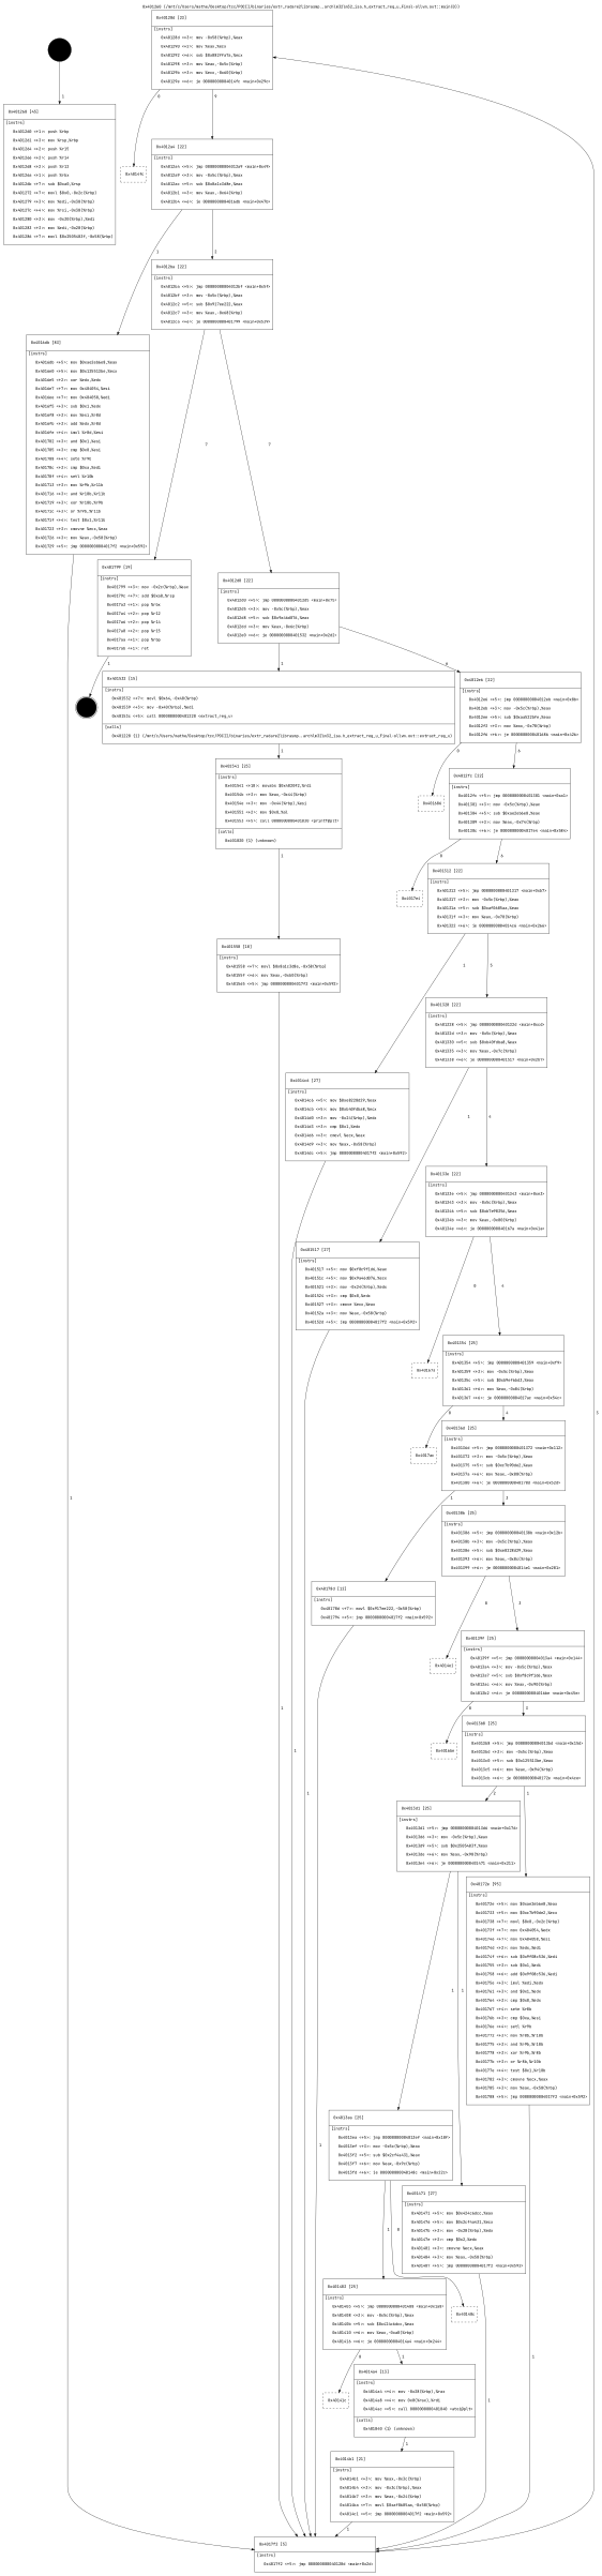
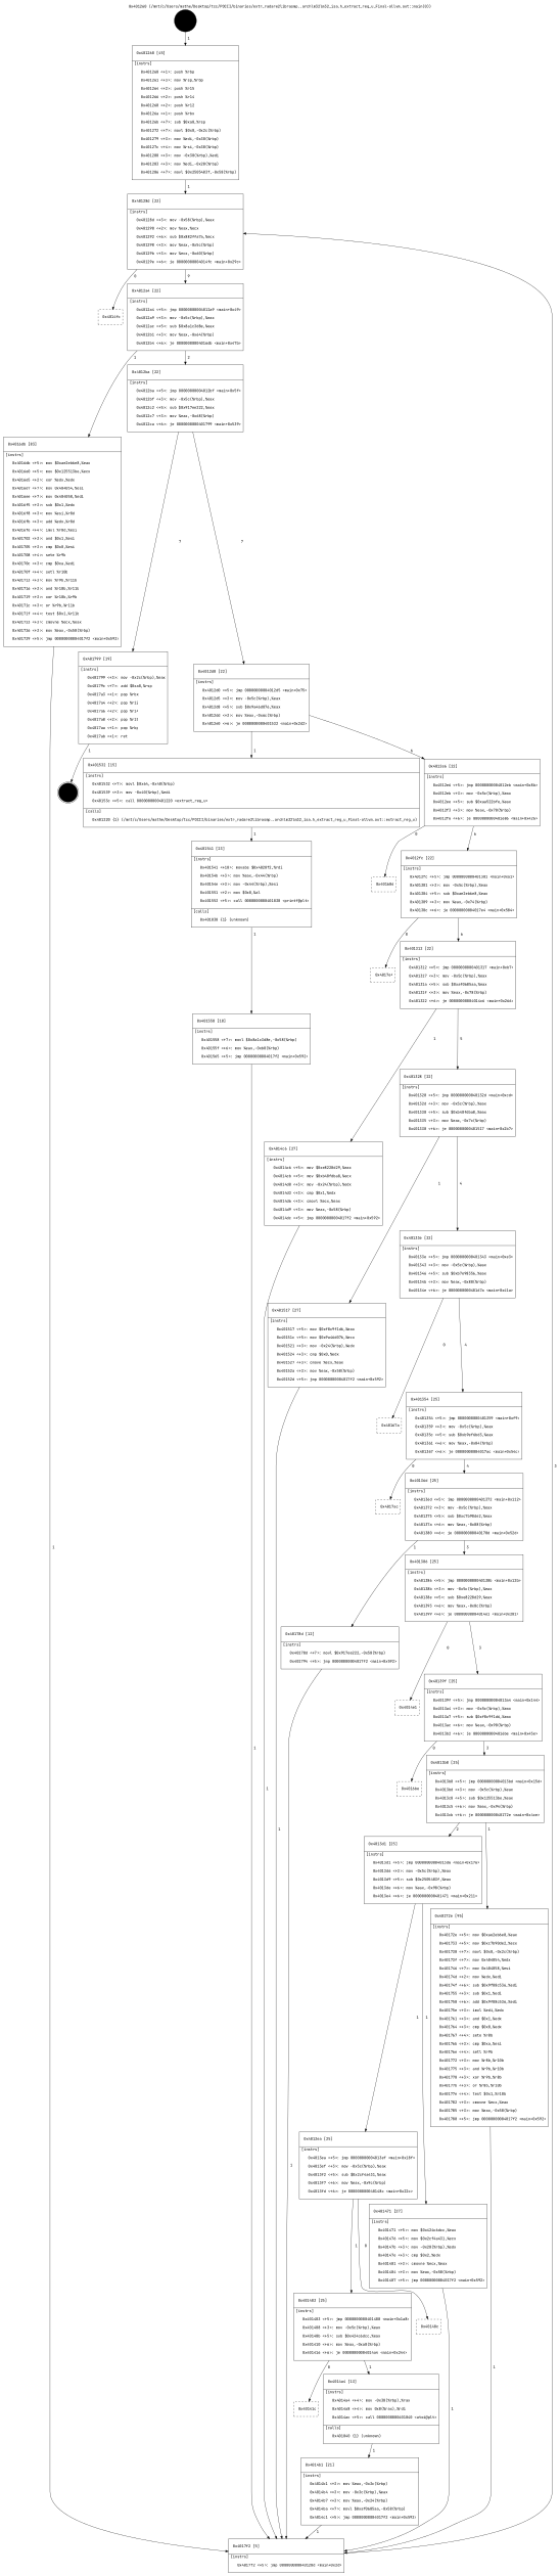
  digraph {
    fontname="JetBrains Mono"
    label="0x401260 (/mnt/c/Users/mathe/Desktop/tcc/POCII/binaries/extr_radare2librasmp..archlm32lm32_isa.h_extract_reg_u_Final-ollvm.out::main(0))"
    labelloc=t
    node [fontname="JetBrains Mono" shape=record]
    edge [fontname="JetBrains Mono"]
    Entry [fillcolor=black height=0.3 shape=circle style=filled width=0.3]
    n2 [label="{\n     0x401260 [45]\l\n     | [instrs]\l\n     &nbsp;&nbsp;0x401260 \<+1\>: push %rbp\l\n     &nbsp;&nbsp;0x401261 \<+3\>: mov %rsp,%rbp\l\n     &nbsp;&nbsp;0x401264 \<+2\>: push %r15\l\n     &nbsp;&nbsp;0x401266 \<+2\>: push %r14\l\n     &nbsp;&nbsp;0x401268 \<+2\>: push %r12\l\n     &nbsp;&nbsp;0x40126a \<+1\>: push %rbx\l\n     &nbsp;&nbsp;0x40126b \<+7\>: sub $0xa0,%rsp\l\n     &nbsp;&nbsp;0x401272 \<+7\>: movl $0x0,-0x2c(%rbp)\l\n     &nbsp;&nbsp;0x401279 \<+3\>: mov %edi,-0x30(%rbp)\l\n     &nbsp;&nbsp;0x40127c \<+4\>: mov %rsi,-0x38(%rbp)\l\n     &nbsp;&nbsp;0x401280 \<+3\>: mov -0x30(%rbp),%edi\l\n     &nbsp;&nbsp;0x401283 \<+3\>: mov %edi,-0x28(%rbp)\l\n     &nbsp;&nbsp;0x401286 \<+7\>: movl $0x2505483f,-0x58(%rbp)\l\n  }"]
    n3 [label="{\n     0x40128d [23]\l\n     | [instrs]\l\n     &nbsp;&nbsp;0x40128d \<+3\>: mov -0x58(%rbp),%eax\l\n     &nbsp;&nbsp;0x401290 \<+2\>: mov %eax,%ecx\l\n     &nbsp;&nbsp;0x401292 \<+6\>: sub $0x882ffa7a,%ecx\l\n     &nbsp;&nbsp;0x401298 \<+3\>: mov %eax,-0x5c(%rbp)\l\n     &nbsp;&nbsp;0x40129b \<+3\>: mov %ecx,-0x60(%rbp)\l\n     &nbsp;&nbsp;0x40129e \<+6\>: je 00000000004014fc \<main+0x29c\>\l\n  }"]
    n4 [label="{\n     0x4014fc\l\n  }" style=dashed]
    n5 [label="{\n     0x4012a4 [22]\l\n     | [instrs]\l\n     &nbsp;&nbsp;0x4012a4 \<+5\>: jmp 00000000004012a9 \<main+0x49\>\l\n     &nbsp;&nbsp;0x4012a9 \<+3\>: mov -0x5c(%rbp),%eax\l\n     &nbsp;&nbsp;0x4012ac \<+5\>: sub $0x8a1c3d8e,%eax\l\n     &nbsp;&nbsp;0x4012b1 \<+3\>: mov %eax,-0x64(%rbp)\l\n     &nbsp;&nbsp;0x4012b4 \<+6\>: je 00000000004016db \<main+0x47b\>\l\n  }"]
    n6 [label="{\n     0x4016db [83]\l\n     | [instrs]\l\n     &nbsp;&nbsp;0x4016db \<+5\>: mov $0xae2eb6e8,%eax\l\n     &nbsp;&nbsp;0x4016e0 \<+5\>: mov $0x125513be,%ecx\l\n     &nbsp;&nbsp;0x4016e5 \<+2\>: xor %edx,%edx\l\n     &nbsp;&nbsp;0x4016e7 \<+7\>: mov 0x404054,%esi\l\n     &nbsp;&nbsp;0x4016ee \<+7\>: mov 0x404058,%edi\l\n     &nbsp;&nbsp;0x4016f5 \<+3\>: sub $0x1,%edx\l\n     &nbsp;&nbsp;0x4016f8 \<+3\>: mov %esi,%r8d\l\n     &nbsp;&nbsp;0x4016fb \<+3\>: add %edx,%r8d\l\n     &nbsp;&nbsp;0x4016fe \<+4\>: imul %r8d,%esi\l\n     &nbsp;&nbsp;0x401702 \<+3\>: and $0x1,%esi\l\n     &nbsp;&nbsp;0x401705 \<+3\>: cmp $0x0,%esi\l\n     &nbsp;&nbsp;0x401708 \<+4\>: sete %r9b\l\n     &nbsp;&nbsp;0x40170c \<+3\>: cmp $0xa,%edi\l\n     &nbsp;&nbsp;0x40170f \<+4\>: setl %r10b\l\n     &nbsp;&nbsp;0x401713 \<+3\>: mov %r9b,%r11b\l\n     &nbsp;&nbsp;0x401716 \<+3\>: and %r10b,%r11b\l\n     &nbsp;&nbsp;0x401719 \<+3\>: xor %r10b,%r9b\l\n     &nbsp;&nbsp;0x40171c \<+3\>: or %r9b,%r11b\l\n     &nbsp;&nbsp;0x40171f \<+4\>: test $0x1,%r11b\l\n     &nbsp;&nbsp;0x401723 \<+3\>: cmovne %ecx,%eax\l\n     &nbsp;&nbsp;0x401726 \<+3\>: mov %eax,-0x58(%rbp)\l\n     &nbsp;&nbsp;0x401729 \<+5\>: jmp 00000000004017f2 \<main+0x592\>\l\n  }"]
    n7 [label="{\n     0x4012ba [22]\l\n     | [instrs]\l\n     &nbsp;&nbsp;0x4012ba \<+5\>: jmp 00000000004012bf \<main+0x5f\>\l\n     &nbsp;&nbsp;0x4012bf \<+3\>: mov -0x5c(%rbp),%eax\l\n     &nbsp;&nbsp;0x4012c2 \<+5\>: sub $0x917ee222,%eax\l\n     &nbsp;&nbsp;0x4012c7 \<+3\>: mov %eax,-0x68(%rbp)\l\n     &nbsp;&nbsp;0x4012ca \<+6\>: je 0000000000401799 \<main+0x539\>\l\n  }"]
    n8 [label="{\n     0x4017f2 [5]\l\n     | [instrs]\l\n     &nbsp;&nbsp;0x4017f2 \<+5\>: jmp 000000000040128d \<main+0x2d\>\l\n  }"]
    n9 [label="{\n     0x401799 [19]\l\n     | [instrs]\l\n     &nbsp;&nbsp;0x401799 \<+3\>: mov -0x2c(%rbp),%eax\l\n     &nbsp;&nbsp;0x40179c \<+7\>: add $0xa0,%rsp\l\n     &nbsp;&nbsp;0x4017a3 \<+1\>: pop %rbx\l\n     &nbsp;&nbsp;0x4017a4 \<+2\>: pop %r12\l\n     &nbsp;&nbsp;0x4017a6 \<+2\>: pop %r14\l\n     &nbsp;&nbsp;0x4017a8 \<+2\>: pop %r15\l\n     &nbsp;&nbsp;0x4017aa \<+1\>: pop %rbp\l\n     &nbsp;&nbsp;0x4017ab \<+1\>: ret\l\n  }"]
    n10 [label="{\n     0x4012d0 [22]\l\n     | [instrs]\l\n     &nbsp;&nbsp;0x4012d0 \<+5\>: jmp 00000000004012d5 \<main+0x75\>\l\n     &nbsp;&nbsp;0x4012d5 \<+3\>: mov -0x5c(%rbp),%eax\l\n     &nbsp;&nbsp;0x4012d8 \<+5\>: sub $0x9a46d076,%eax\l\n     &nbsp;&nbsp;0x4012dd \<+3\>: mov %eax,-0x6c(%rbp)\l\n     &nbsp;&nbsp;0x4012e0 \<+6\>: je 0000000000401532 \<main+0x2d2\>\l\n  }"]
    Exit [fillcolor=black height=0.3 peripheries=2 shape=circle style=filled width=0.3]
    n12 [label="{\n     0x401532 [15]\l\n     | [instrs]\l\n     &nbsp;&nbsp;0x401532 \<+7\>: movl $0x64,-0x40(%rbp)\l\n     &nbsp;&nbsp;0x401539 \<+3\>: mov -0x40(%rbp),%edi\l\n     &nbsp;&nbsp;0x40153c \<+5\>: call 0000000000401220 \<extract_reg_u\>\l\n     | [calls]\l\n     &nbsp;&nbsp;0x401220 \{1\} (/mnt/c/Users/mathe/Desktop/tcc/POCII/binaries/extr_radare2librasmp..archlm32lm32_isa.h_extract_reg_u_Final-ollvm.out::extract_reg_u)\l\n  }"]
    n13 [label="{\n     0x4012e6 [22]\l\n     | [instrs]\l\n     &nbsp;&nbsp;0x4012e6 \<+5\>: jmp 00000000004012eb \<main+0x8b\>\l\n     &nbsp;&nbsp;0x4012eb \<+3\>: mov -0x5c(%rbp),%eax\l\n     &nbsp;&nbsp;0x4012ee \<+5\>: sub $0xaa522bfe,%eax\l\n     &nbsp;&nbsp;0x4012f3 \<+3\>: mov %eax,-0x70(%rbp)\l\n     &nbsp;&nbsp;0x4012f6 \<+6\>: je 0000000000401686 \<main+0x426\>\l\n  }"]
    n14 [label="{\n     0x401558 [18]\l\n     | [instrs]\l\n     &nbsp;&nbsp;0x401558 \<+7\>: movl $0x8a1c3d8e,-0x58(%rbp)\l\n     &nbsp;&nbsp;0x40155f \<+6\>: mov %eax,-0xb0(%rbp)\l\n     &nbsp;&nbsp;0x401565 \<+5\>: jmp 00000000004017f2 \<main+0x592\>\l\n  }"]
    n15 [label="{\n     0x401541 [23]\l\n     | [instrs]\l\n     &nbsp;&nbsp;0x401541 \<+10\>: movabs $0x4020f2,%rdi\l\n     &nbsp;&nbsp;0x40154b \<+3\>: mov %eax,-0x44(%rbp)\l\n     &nbsp;&nbsp;0x40154e \<+3\>: mov -0x44(%rbp),%esi\l\n     &nbsp;&nbsp;0x401551 \<+2\>: mov $0x0,%al\l\n     &nbsp;&nbsp;0x401553 \<+5\>: call 0000000000401030 \<printf@plt\>\l\n     | [calls]\l\n     &nbsp;&nbsp;0x401030 \{1\} (unknown)\l\n  }"]
    n16 [label="{\n     0x401686\l\n  }" style=dashed]
    n17 [label="{\n     0x4012fc [22]\l\n     | [instrs]\l\n     &nbsp;&nbsp;0x4012fc \<+5\>: jmp 0000000000401301 \<main+0xa1\>\l\n     &nbsp;&nbsp;0x401301 \<+3\>: mov -0x5c(%rbp),%eax\l\n     &nbsp;&nbsp;0x401304 \<+5\>: sub $0xae2eb6e8,%eax\l\n     &nbsp;&nbsp;0x401309 \<+3\>: mov %eax,-0x74(%rbp)\l\n     &nbsp;&nbsp;0x40130c \<+6\>: je 00000000004017e4 \<main+0x584\>\l\n  }"]
    n18 [label="{\n     0x4017e4\l\n  }" style=dashed]
    n19 [label="{\n     0x401312 [22]\l\n     | [instrs]\l\n     &nbsp;&nbsp;0x401312 \<+5\>: jmp 0000000000401317 \<main+0xb7\>\l\n     &nbsp;&nbsp;0x401317 \<+3\>: mov -0x5c(%rbp),%eax\l\n     &nbsp;&nbsp;0x40131a \<+5\>: sub $0xaf0685aa,%eax\l\n     &nbsp;&nbsp;0x40131f \<+3\>: mov %eax,-0x78(%rbp)\l\n     &nbsp;&nbsp;0x401322 \<+6\>: je 00000000004014c6 \<main+0x266\>\l\n  }"]
    n20 [label="{\n     0x4014b1 [21]\l\n     | [instrs]\l\n     &nbsp;&nbsp;0x4014b1 \<+3\>: mov %eax,-0x3c(%rbp)\l\n     &nbsp;&nbsp;0x4014b4 \<+3\>: mov -0x3c(%rbp),%eax\l\n     &nbsp;&nbsp;0x4014b7 \<+3\>: mov %eax,-0x24(%rbp)\l\n     &nbsp;&nbsp;0x4014ba \<+7\>: movl $0xaf0685aa,-0x58(%rbp)\l\n     &nbsp;&nbsp;0x4014c1 \<+5\>: jmp 00000000004017f2 \<main+0x592\>\l\n  }"]
    n21 [label="{\n     0x4014c6 [27]\l\n     | [instrs]\l\n     &nbsp;&nbsp;0x4014c6 \<+5\>: mov $0xe8228d29,%eax\l\n     &nbsp;&nbsp;0x4014cb \<+5\>: mov $0xb40fdba8,%ecx\l\n     &nbsp;&nbsp;0x4014d0 \<+3\>: mov -0x24(%rbp),%edx\l\n     &nbsp;&nbsp;0x4014d3 \<+3\>: cmp $0x1,%edx\l\n     &nbsp;&nbsp;0x4014d6 \<+3\>: cmovl %ecx,%eax\l\n     &nbsp;&nbsp;0x4014d9 \<+3\>: mov %eax,-0x58(%rbp)\l\n     &nbsp;&nbsp;0x4014dc \<+5\>: jmp 00000000004017f2 \<main+0x592\>\l\n  }"]
    n22 [label="{\n     0x401328 [22]\l\n     | [instrs]\l\n     &nbsp;&nbsp;0x401328 \<+5\>: jmp 000000000040132d \<main+0xcd\>\l\n     &nbsp;&nbsp;0x40132d \<+3\>: mov -0x5c(%rbp),%eax\l\n     &nbsp;&nbsp;0x401330 \<+5\>: sub $0xb40fdba8,%eax\l\n     &nbsp;&nbsp;0x401335 \<+3\>: mov %eax,-0x7c(%rbp)\l\n     &nbsp;&nbsp;0x401338 \<+6\>: je 0000000000401517 \<main+0x2b7\>\l\n  }"]
    n23 [label="{\n     0x40141c\l\n  }" style=dashed]
    n24 [label="{\n     0x401517 [27]\l\n     | [instrs]\l\n     &nbsp;&nbsp;0x401517 \<+5\>: mov $0xf8c9f1d6,%eax\l\n     &nbsp;&nbsp;0x40151c \<+5\>: mov $0x9a46d076,%ecx\l\n     &nbsp;&nbsp;0x401521 \<+3\>: mov -0x24(%rbp),%edx\l\n     &nbsp;&nbsp;0x401524 \<+3\>: cmp $0x0,%edx\l\n     &nbsp;&nbsp;0x401527 \<+3\>: cmove %ecx,%eax\l\n     &nbsp;&nbsp;0x40152a \<+3\>: mov %eax,-0x58(%rbp)\l\n     &nbsp;&nbsp;0x40152d \<+5\>: jmp 00000000004017f2 \<main+0x592\>\l\n  }"]
    n25 [label="{\n     0x40133e [22]\l\n     | [instrs]\l\n     &nbsp;&nbsp;0x40133e \<+5\>: jmp 0000000000401343 \<main+0xe3\>\l\n     &nbsp;&nbsp;0x401343 \<+3\>: mov -0x5c(%rbp),%eax\l\n     &nbsp;&nbsp;0x401346 \<+5\>: sub $0xb7e98356,%eax\l\n     &nbsp;&nbsp;0x40134b \<+3\>: mov %eax,-0x80(%rbp)\l\n     &nbsp;&nbsp;0x40134e \<+6\>: je 000000000040167a \<main+0x41a\>\l\n  }"]
    n26 [label="{\n     0x4014a4 [13]\l\n     | [instrs]\l\n     &nbsp;&nbsp;0x4014a4 \<+4\>: mov -0x38(%rbp),%rax\l\n     &nbsp;&nbsp;0x4014a8 \<+4\>: mov 0x8(%rax),%rdi\l\n     &nbsp;&nbsp;0x4014ac \<+5\>: call 0000000000401040 \<atoi@plt\>\l\n     | [calls]\l\n     &nbsp;&nbsp;0x401040 \{1\} (unknown)\l\n  }"]
    n27 [label="{\n     0x40167a\l\n  }" style=dashed]
    n28 [label="{\n     0x401354 [25]\l\n     | [instrs]\l\n     &nbsp;&nbsp;0x401354 \<+5\>: jmp 0000000000401359 \<main+0xf9\>\l\n     &nbsp;&nbsp;0x401359 \<+3\>: mov -0x5c(%rbp),%eax\l\n     &nbsp;&nbsp;0x40135c \<+5\>: sub $0xb9ef6bd3,%eax\l\n     &nbsp;&nbsp;0x401361 \<+6\>: mov %eax,-0x84(%rbp)\l\n     &nbsp;&nbsp;0x401367 \<+6\>: je 00000000004017ac \<main+0x54c\>\l\n  }"]
    n29 [label="{\n     0x401403 [25]\l\n     | [instrs]\l\n     &nbsp;&nbsp;0x401403 \<+5\>: jmp 0000000000401408 \<main+0x1a8\>\l\n     &nbsp;&nbsp;0x401408 \<+3\>: mov -0x5c(%rbp),%eax\l\n     &nbsp;&nbsp;0x40140b \<+5\>: sub $0x424c6dcc,%eax\l\n     &nbsp;&nbsp;0x401410 \<+6\>: mov %eax,-0xa0(%rbp)\l\n     &nbsp;&nbsp;0x401416 \<+6\>: je 00000000004014a4 \<main+0x244\>\l\n  }"]
    n30 [label="{\n     0x4017ac\l\n  }" style=dashed]
    n31 [label="{\n     0x40136d [25]\l\n     | [instrs]\l\n     &nbsp;&nbsp;0x40136d \<+5\>: jmp 0000000000401372 \<main+0x112\>\l\n     &nbsp;&nbsp;0x401372 \<+3\>: mov -0x5c(%rbp),%eax\l\n     &nbsp;&nbsp;0x401375 \<+5\>: sub $0xc7b90de2,%eax\l\n     &nbsp;&nbsp;0x40137a \<+6\>: mov %eax,-0x88(%rbp)\l\n     &nbsp;&nbsp;0x401380 \<+6\>: je 000000000040178d \<main+0x52d\>\l\n  }"]
    n32 [label="{\n     0x40148c\l\n  }" style=dashed]
    n33 [label="{\n     0x40178d [12]\l\n     | [instrs]\l\n     &nbsp;&nbsp;0x40178d \<+7\>: movl $0x917ee222,-0x58(%rbp)\l\n     &nbsp;&nbsp;0x401794 \<+5\>: jmp 00000000004017f2 \<main+0x592\>\l\n  }"]
    n34 [label="{\n     0x401386 [25]\l\n     | [instrs]\l\n     &nbsp;&nbsp;0x401386 \<+5\>: jmp 000000000040138b \<main+0x12b\>\l\n     &nbsp;&nbsp;0x40138b \<+3\>: mov -0x5c(%rbp),%eax\l\n     &nbsp;&nbsp;0x40138e \<+5\>: sub $0xe8228d29,%eax\l\n     &nbsp;&nbsp;0x401393 \<+6\>: mov %eax,-0x8c(%rbp)\l\n     &nbsp;&nbsp;0x401399 \<+6\>: je 00000000004014e1 \<main+0x281\>\l\n  }"]
    n35 [label="{\n     0x4014e1\l\n  }" style=dashed]
    n36 [label="{\n     0x40139f [25]\l\n     | [instrs]\l\n     &nbsp;&nbsp;0x40139f \<+5\>: jmp 00000000004013a4 \<main+0x144\>\l\n     &nbsp;&nbsp;0x4013a4 \<+3\>: mov -0x5c(%rbp),%eax\l\n     &nbsp;&nbsp;0x4013a7 \<+5\>: sub $0xf8c9f1d6,%eax\l\n     &nbsp;&nbsp;0x4013ac \<+6\>: mov %eax,-0x90(%rbp)\l\n     &nbsp;&nbsp;0x4013b2 \<+6\>: je 00000000004016be \<main+0x45e\>\l\n  }"]
    n37 [label="{\n     0x4016be\l\n  }" style=dashed]
    n38 [label="{\n     0x4013b8 [25]\l\n     | [instrs]\l\n     &nbsp;&nbsp;0x4013b8 \<+5\>: jmp 00000000004013bd \<main+0x15d\>\l\n     &nbsp;&nbsp;0x4013bd \<+3\>: mov -0x5c(%rbp),%eax\l\n     &nbsp;&nbsp;0x4013c0 \<+5\>: sub $0x125513be,%eax\l\n     &nbsp;&nbsp;0x4013c5 \<+6\>: mov %eax,-0x94(%rbp)\l\n     &nbsp;&nbsp;0x4013cb \<+6\>: je 000000000040172e \<main+0x4ce\>\l\n  }"]
    n39 [label="{\n     0x4013ea [25]\l\n     | [instrs]\l\n     &nbsp;&nbsp;0x4013ea \<+5\>: jmp 00000000004013ef \<main+0x18f\>\l\n     &nbsp;&nbsp;0x4013ef \<+3\>: mov -0x5c(%rbp),%eax\l\n     &nbsp;&nbsp;0x4013f2 \<+5\>: sub $0x2cf4a431,%eax\l\n     &nbsp;&nbsp;0x4013f7 \<+6\>: mov %eax,-0x9c(%rbp)\l\n     &nbsp;&nbsp;0x4013fd \<+6\>: je 000000000040148c \<main+0x22c\>\l\n  }"]
    n40 [label="{\n     0x4013d1 [25]\l\n     | [instrs]\l\n     &nbsp;&nbsp;0x4013d1 \<+5\>: jmp 00000000004013d6 \<main+0x176\>\l\n     &nbsp;&nbsp;0x4013d6 \<+3\>: mov -0x5c(%rbp),%eax\l\n     &nbsp;&nbsp;0x4013d9 \<+5\>: sub $0x2505483f,%eax\l\n     &nbsp;&nbsp;0x4013de \<+6\>: mov %eax,-0x98(%rbp)\l\n     &nbsp;&nbsp;0x4013e4 \<+6\>: je 0000000000401471 \<main+0x211\>\l\n  }"]
    n41 [label="{\n     0x40172e [95]\l\n     | [instrs]\l\n     &nbsp;&nbsp;0x40172e \<+5\>: mov $0xae2eb6e8,%eax\l\n     &nbsp;&nbsp;0x401733 \<+5\>: mov $0xc7b90de2,%ecx\l\n     &nbsp;&nbsp;0x401738 \<+7\>: movl $0x0,-0x2c(%rbp)\l\n     &nbsp;&nbsp;0x40173f \<+7\>: mov 0x404054,%edx\l\n     &nbsp;&nbsp;0x401746 \<+7\>: mov 0x404058,%esi\l\n     &nbsp;&nbsp;0x40174d \<+2\>: mov %edx,%edi\l\n     &nbsp;&nbsp;0x40174f \<+6\>: sub $0x9f08c536,%edi\l\n     &nbsp;&nbsp;0x401755 \<+3\>: sub $0x1,%edi\l\n     &nbsp;&nbsp;0x401758 \<+6\>: add $0x9f08c536,%edi\l\n     &nbsp;&nbsp;0x40175e \<+3\>: imul %edi,%edx\l\n     &nbsp;&nbsp;0x401761 \<+3\>: and $0x1,%edx\l\n     &nbsp;&nbsp;0x401764 \<+3\>: cmp $0x0,%edx\l\n     &nbsp;&nbsp;0x401767 \<+4\>: sete %r8b\l\n     &nbsp;&nbsp;0x40176b \<+3\>: cmp $0xa,%esi\l\n     &nbsp;&nbsp;0x40176e \<+4\>: setl %r9b\l\n     &nbsp;&nbsp;0x401772 \<+3\>: mov %r8b,%r10b\l\n     &nbsp;&nbsp;0x401775 \<+3\>: and %r9b,%r10b\l\n     &nbsp;&nbsp;0x401778 \<+3\>: xor %r9b,%r8b\l\n     &nbsp;&nbsp;0x40177b \<+3\>: or %r8b,%r10b\l\n     &nbsp;&nbsp;0x40177e \<+4\>: test $0x1,%r10b\l\n     &nbsp;&nbsp;0x401782 \<+3\>: cmovne %ecx,%eax\l\n     &nbsp;&nbsp;0x401785 \<+3\>: mov %eax,-0x58(%rbp)\l\n     &nbsp;&nbsp;0x401788 \<+5\>: jmp 00000000004017f2 \<main+0x592\>\l\n  }"]
    n42 [label="{\n     0x401471 [27]\l\n     | [instrs]\l\n     &nbsp;&nbsp;0x401471 \<+5\>: mov $0x424c6dcc,%eax\l\n     &nbsp;&nbsp;0x401476 \<+5\>: mov $0x2cf4a431,%ecx\l\n     &nbsp;&nbsp;0x40147b \<+3\>: mov -0x28(%rbp),%edx\l\n     &nbsp;&nbsp;0x40147e \<+3\>: cmp $0x2,%edx\l\n     &nbsp;&nbsp;0x401481 \<+3\>: cmovne %ecx,%eax\l\n     &nbsp;&nbsp;0x401484 \<+3\>: mov %eax,-0x58(%rbp)\l\n     &nbsp;&nbsp;0x401487 \<+5\>: jmp 00000000004017f2 \<main+0x592\>\l\n  }"]
    Entry -> n2 [label=" 1"]
+   n2 -> n3 [label=" 1"]
    n3 -> n4 [label=" 0"]
    n3 -> n5 [label=" 9"]
    n5 -> n6 [label=" 1"]
    n5 -> n7 [label=" 2"]
    n6 -> n8 [label=" 1"]
    n7 -> n9 [label=" 7"]
    n7 -> n10 [label=" 7"]
    n8 -> n3 [label=" 3"]
    n9 -> Exit [label=" 1"]
    n10 -> n12 [label=" 1"]
    n10 -> n13 [label=" 6"]
    n12 -> n15 [label=" 1"]
    n13 -> n16 [label=" 0"]
    n13 -> n17 [label=" 6"]
    n14 -> n8 [label=" 1"]
    n15 -> n14 [label=" 1"]
    n17 -> n18 [label=" 0"]
    n17 -> n19 [label=" 6"]
    n19 -> n21 [label=" 1"]
    n19 -> n22 [label=" 5"]
    n20 -> n8 [label=" 1"]
    n21 -> n8 [label=" 1"]
    n22 -> n24 [label=" 1"]
    n22 -> n25 [label=" 4"]
    n24 -> n8 [label=" 1"]
    n25 -> n27 [label=" 0"]
    n25 -> n28 [label=" 4"]
    n26 -> n20 [label=" 1"]
    n28 -> n30 [label=" 0"]
    n28 -> n31 [label=" 4"]
    n29 -> n23 [label=" 0"]
    n29 -> n26 [label=" 1"]
    n31 -> n33 [label=" 1"]
    n31 -> n34 [label=" 3"]
    n33 -> n8 [label=" 1"]
    n34 -> n35 [label=" 0"]
    n34 -> n36 [label=" 3"]
    n36 -> n37 [label=" 0"]
    n36 -> n38 [label=" 3"]
    n38 -> n40 [label=" 2"]
    n38 -> n41 [label=" 1"]
    n39 -> n29 [label=" 1"]
    n39 -> n32 [label=" 0"]
    n40 -> n39 [label=" 1"]
    n40 -> n42 [label=" 1"]
    n41 -> n8 [label=" 1"]
    n42 -> n8 [label=" 1"]
  }
